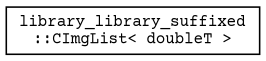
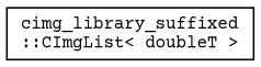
  digraph {
    rankdir=LR
    fontname="Courier Prime"
-   n1 [color=black fillcolor=white fontname="Courier Prime" fontsize=10 height=0.2 label="library_library_suffixed\l::CImgList\< doubleT \>" shape=record style=filled width=0.4]
+   n1 [color=black fillcolor=white fontname="Courier Prime" fontsize=10 height=0.2 label="cimg_library_suffixed\l::CImgList\< doubleT \>" shape=record style=filled width=0.4]
  }
